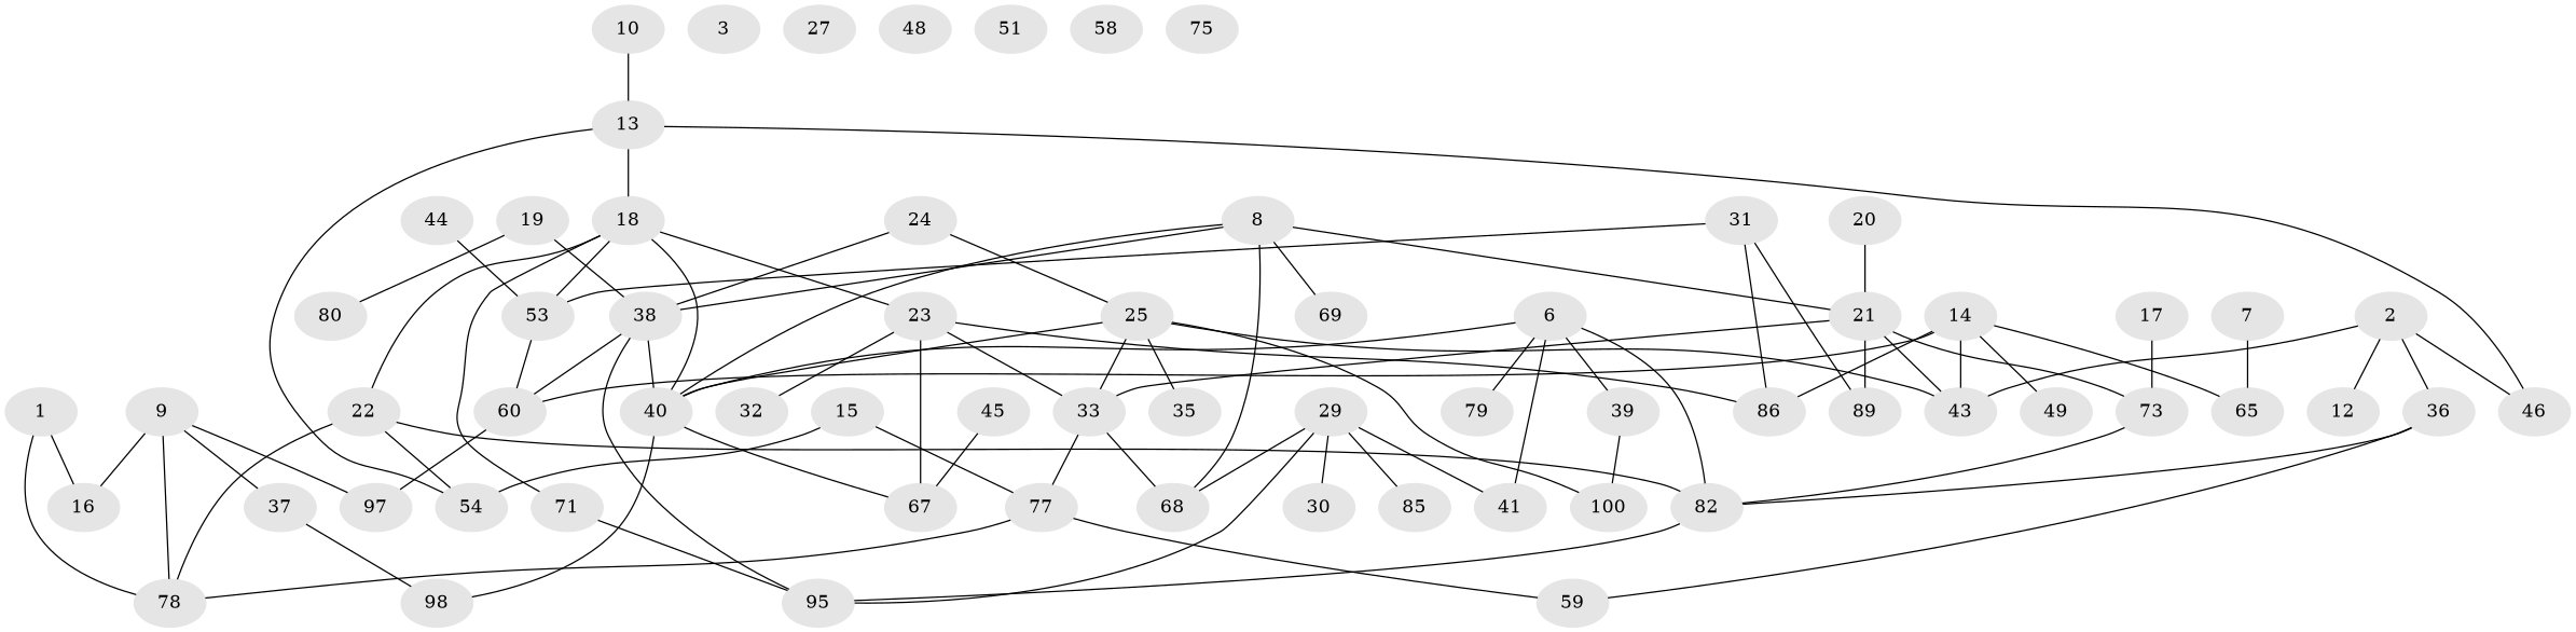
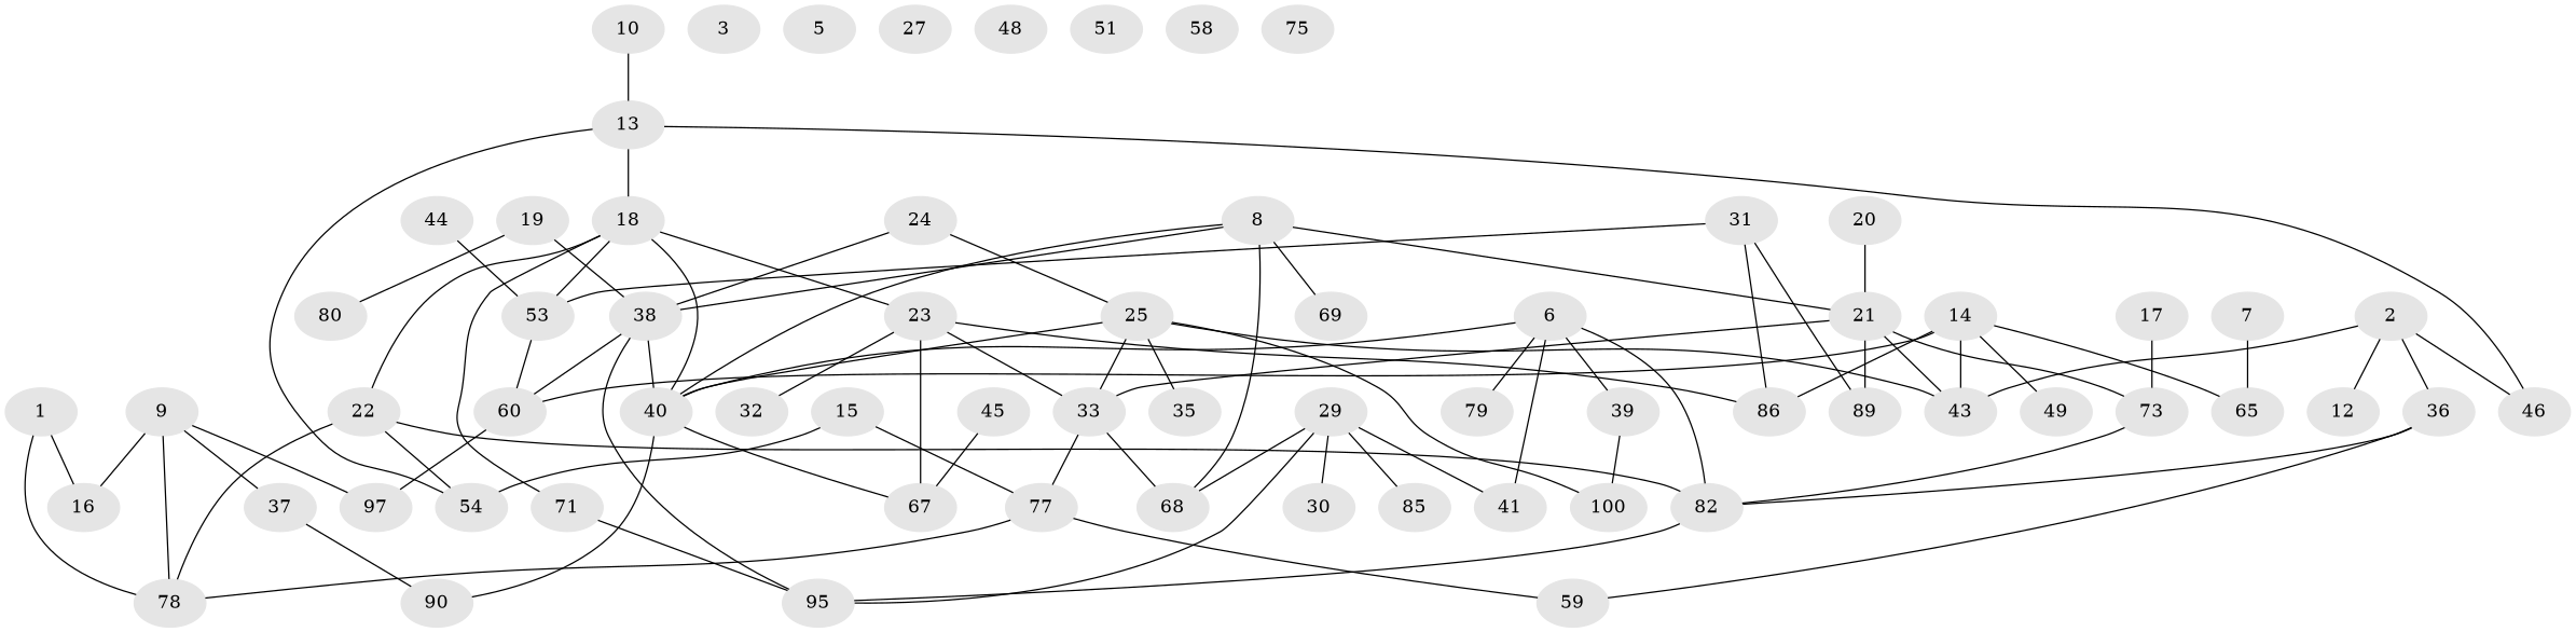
  graph {
    node [color=gray90 style=filled]
    16 [super="+34"]
    1
    78 [super="+83"]
    2 [super="+99"]
    12
    36
    43
    46 [super="+52"]
    82 [super="+88"]
    59
    3
    6
    79
    39
    40 [super="+70"]
    41
+   5
    100
    67 [super="+81"]
-   90 [label=98]
+   90
    95
    7
    65
    8 [super="+11"]
    21 [super="+91"]
    38 [super="+94"]
    68
    69
    73 [super="+87"]
    33 [super="+62"]
    89 [super="+96"]
    60 [super="+77"]
    9
    37 [super="+42"]
    97
    10 [super="+28"]
    13 [super="+57"]
    18 [super="+50"]
    54
    22 [super="+26"]
    23 [super="+76"]
    53 [super="+72"]
    71
    14 [super="+84"]
    49
    86
    15 [super="+66"]
    n48 [label=77]
    17
    32
    19 [super="+92"]
    80 [super="+98"]
    20 [super="+63"]
    25 [super="+74"]
    35 [super="+64"]
    24
    27
    29 [super="+93"]
    30
    85
    31 [super="+56"]
    44
    45
    48
    51
    58
    75
    1 -- 16
    1 -- 78
    2 -- 12
    2 -- 36
    2 -- 43
    2 -- 46
    36 -- 82
    36 -- 59
    82 -- 95
    6 -- 82
    6 -- 79
    6 -- 39
    6 -- 40
    6 -- 41
    39 -- 100
    40 -- 67
    40 -- 90
    7 -- 65
    8 -- 40
    8 -- 21
    8 -- 38
    8 -- 68
    8 -- 69
    21 -- 43
    21 -- 73
    21 -- 33
    21 -- 89
    38 -- 40 [weight=3]
    38 -- 95
    38 -- 60
    73 -- 82
    33 -- 68
    33 -- n48
    60 -- 97
    9 -- 16
    9 -- 78
    9 -- 37
    9 -- 97
    37 -- 90
    10 -- 13
    13 -- 46
    13 -- 18
    13 -- 54
    18 -- 40
    18 -- 22
    18 -- 23
    18 -- 53
    18 -- 71
    22 -- 78
    22 -- 82
    22 -- 54
    23 -- 67
    23 -- 33
    23 -- 86
    23 -- 32
    53 -- 60
    71 -- 95
    14 -- 43
    14 -- 65
    14 -- 60 [weight=2]
    14 -- 49
    14 -- 86
    15 -- 54
    15 -- n48
    n48 -- 78
    n48 -- 59
    17 -- 73
    19 -- 38
    19 -- 80
    20 -- 21
    25 -- 43
    25 -- 40
    25 -- 100
    25 -- 33
    25 -- 35
    24 -- 38
    24 -- 25
    29 -- 41
    29 -- 95
    29 -- 68
    29 -- 30
    29 -- 85
    31 -- 89
    31 -- 53
    31 -- 86
    44 -- 53
    45 -- 67
  }
